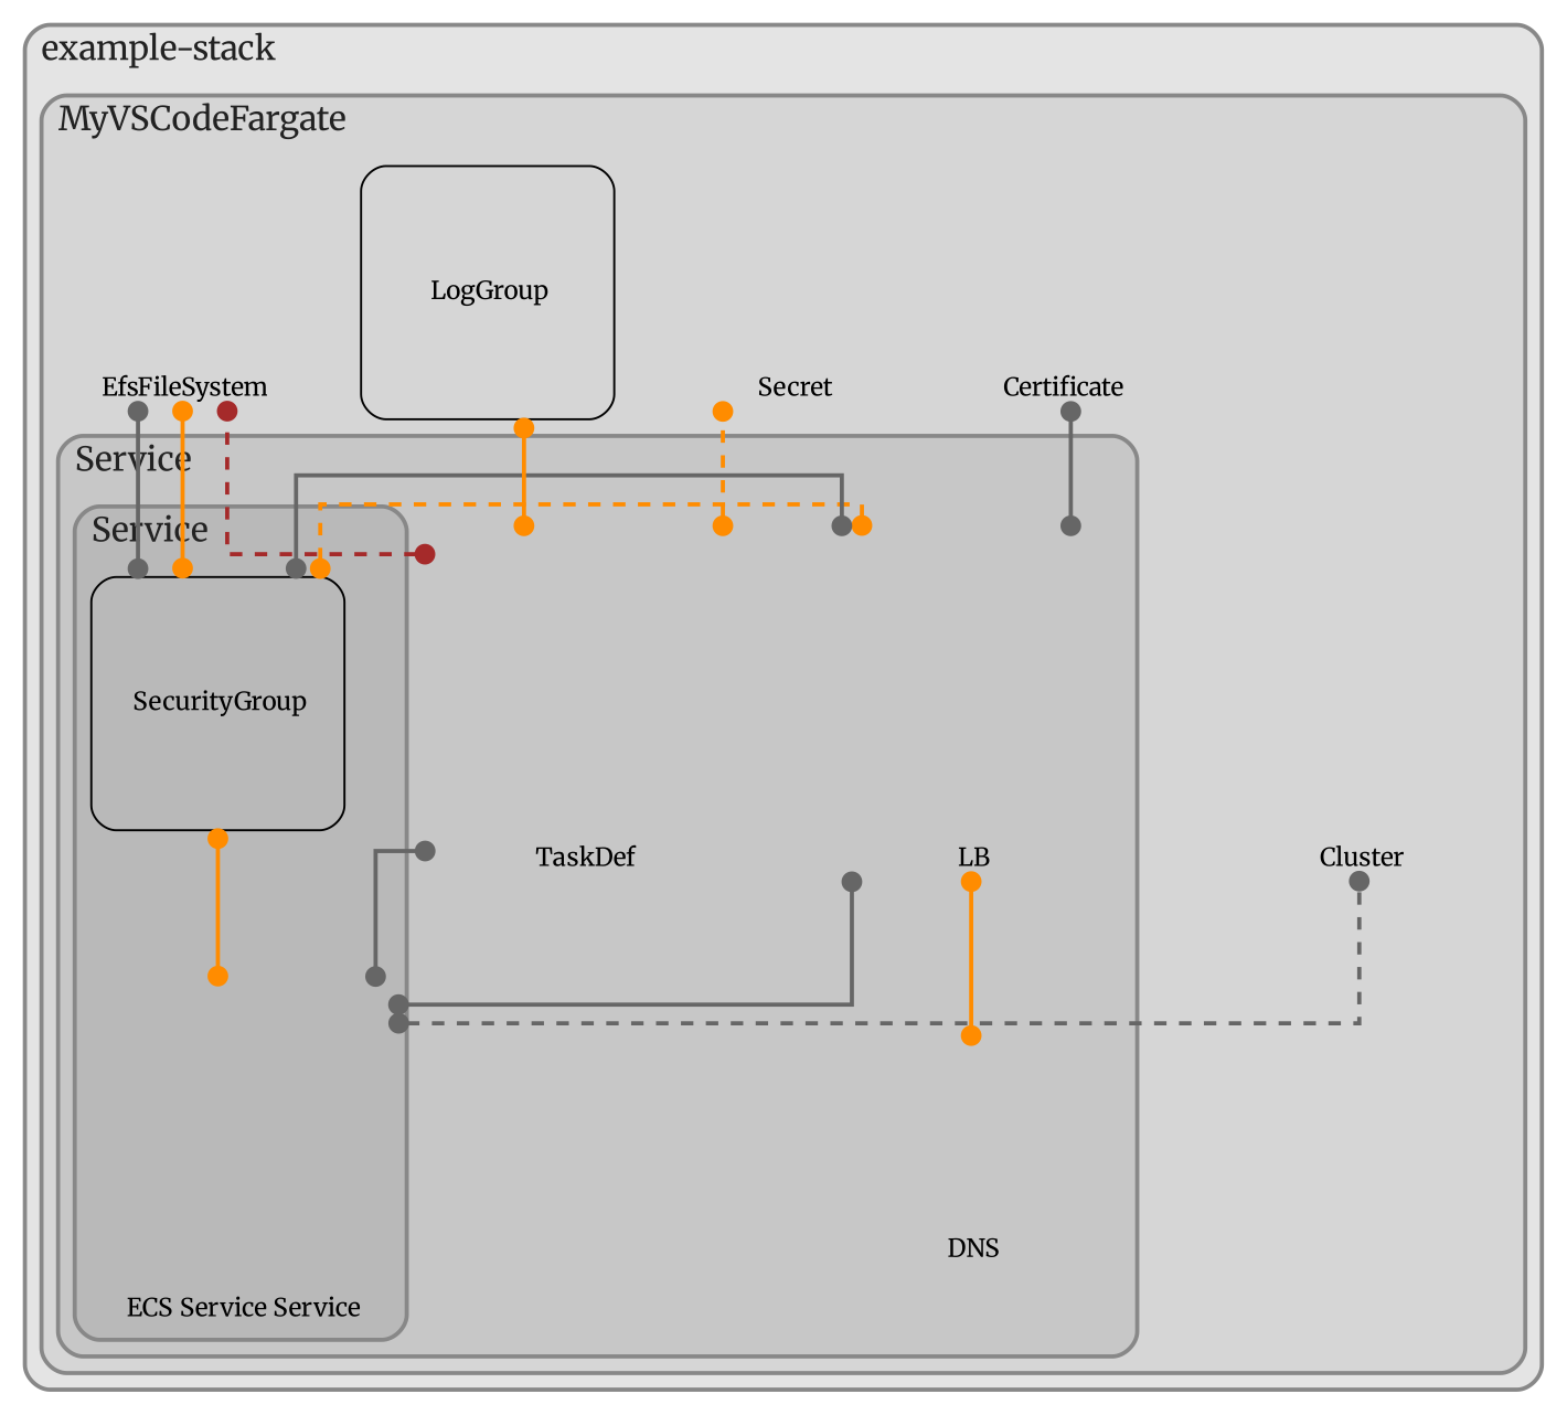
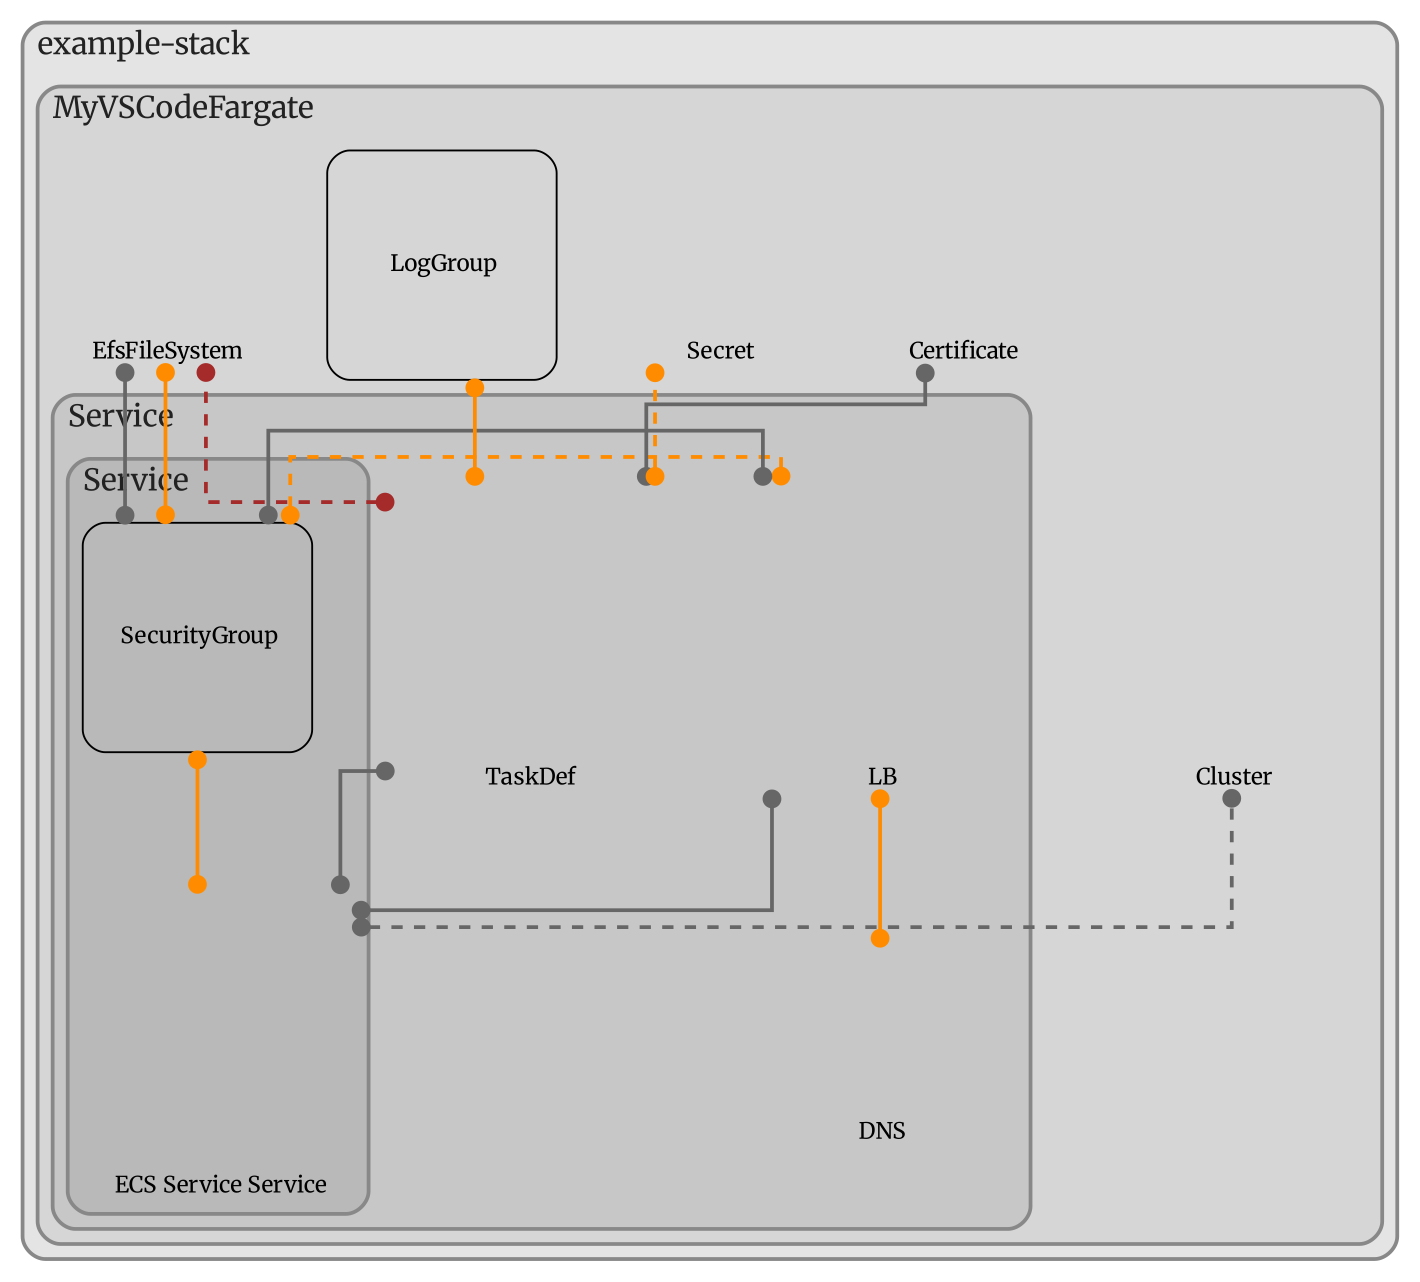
  digraph {
    compound=true
    fontcolor="#222222"
    fontname=Merriweather
    fontsize=15
    nodesep=0.60
    rankdir=BT
    ranksep=0.75
    splines=ortho
    node [fixedsize=true fontname=Merriweather fontsize=12 labelloc=b margin=8 penwidth=0 shape="node" style=rounded]
    edge [arrowhead=dot arrowtail=dot color=darkorange dir=both fontname=Merriweather penwidth=2 style=bold]
    n1 [height=2.266 label=" ECS Service Service" width=2]
    n2 [height=1.7 label=" SecurityGroup" labelloc=c shape=box width=1.7 penwidth=""]
    n3 [height=2.266 label=" LB" width=2]
    n4 [height=1.466 label=" DNS" width=1.2]
    n5 [height=2.266 label=" TaskDef" width=2]
    n6 [height=1.466 label=" Certificate" width=1.2]
    n7 [height=2.266 label=" Cluster" width=2]
    n8 [height=1.466 label=" EfsFileSystem" width=1.2]
    n9 [height=1.466 label=" Secret" width=1.2]
    n10 [height=1.7 label=" LogGroup" labelloc=c shape=box width=1.7 penwidth=""]
    subgraph sub_1 {
      subgraph cluster_2 {
        fillcolor="#e4e4e4"
        fontsize=16
        label="example-stack"
        labeljust=l
        labelloc=b
        pencolor="#888888"
        penwidth=2
        style="filled,rounded"
        subgraph cluster_3 {
          fillcolor="#d6d6d6"
          fontsize=16
          label=MyVSCodeFargate
          labeljust=l
          labelloc=b
          pencolor="#888888"
          penwidth=2
          style="filled,rounded"
          n6
          n7
          n8
          n9
          n10
          subgraph cluster_4 {
            fillcolor="#c7c7c7"
            fontsize=16
            label=Service
            labeljust=l
            labelloc=b
            pencolor="#888888"
            penwidth=2
            style="filled,rounded"
            n3
            n4
            n5
            subgraph cluster_5 {
              fillcolor="#b9b9b9"
              fontsize=16
              label=Service
              labeljust=l
              labelloc=b
              pencolor="#888888"
              penwidth=2
              style="filled,rounded"
              n1
              n2
            }
          }
        }
      }
    }
    n1 -> n2
    n1 -> n3 [color=gray40]
    n1 -> n5 [color=gray40]
    n1 -> n7 [color=gray40 style=dashed]
    n2 -> n3 [style=dashed]
    n2 -> n8 [color=gray40]
    n3 -> n2 [color=gray40]
-   n3 -> n6 [color=gray40]
+   n5 -> n6 [color=gray40]
    n4 -> n3
    n5 -> n8 [color=brown style=dashed]
    n5 -> n9 [style=dashed]
    n5 -> n10
    n8 -> n2
  }
